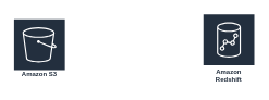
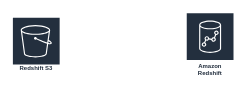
  <mxCell id="0" />
  <mxCell id="1" parent="0" />
  <mxCell id="2" value="Amazon Redshift" style="sketch=0;outlineConnect=0;fontColor=#232F3E;gradientColor=none;strokeColor=#ffffff;fillColor=#232F3E;dashed=0;verticalLabelPosition=middle;verticalAlign=bottom;align=center;html=1;whiteSpace=wrap;fontSize=10;fontStyle=1;spacing=3;shape=mxgraph.aws4.productIcon;prIcon=mxgraph.aws4.redshift;" vertex="1" parent="1"><mxGeometry x="310" y="20.5" width="80" height="110" as="geometry" /></mxCell>
- <mxCell id="3" value="Amazon S3" style="sketch=0;outlineConnect=0;fontColor=#232F3E;gradientColor=none;strokeColor=#ffffff;fillColor=#232F3E;dashed=0;verticalLabelPosition=middle;verticalAlign=bottom;align=center;html=1;whiteSpace=wrap;fontSize=10;fontStyle=1;spacing=3;shape=mxgraph.aws4.productIcon;prIcon=mxgraph.aws4.s3;" vertex="1" parent="1"><mxGeometry x="20" y="28" width="80" height="95" as="geometry" /></mxCell>
+ <mxCell id="3" value="Redshift S3" style="sketch=0;outlineConnect=0;fontColor=#232F3E;gradientColor=none;strokeColor=#ffffff;fillColor=#232F3E;dashed=0;verticalLabelPosition=middle;verticalAlign=bottom;align=center;html=1;whiteSpace=wrap;fontSize=10;fontStyle=1;spacing=3;shape=mxgraph.aws4.productIcon;prIcon=mxgraph.aws4.s3;" vertex="1" parent="1"><mxGeometry x="20" y="28" width="80" height="95" as="geometry" /></mxCell>
